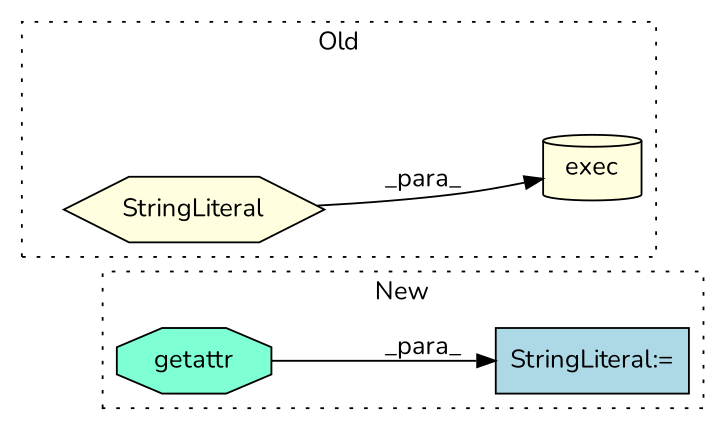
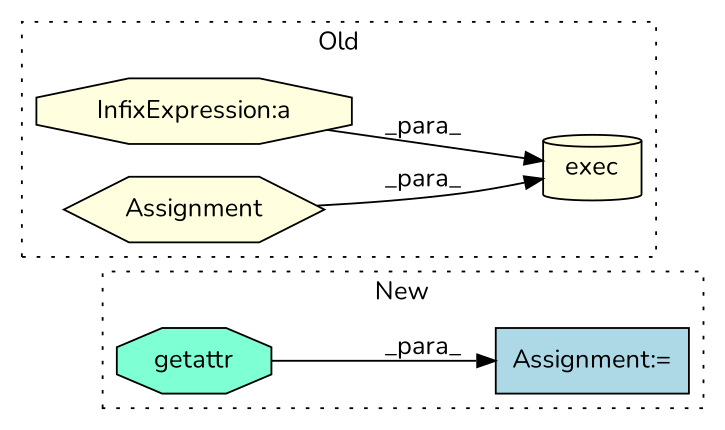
  digraph {
    fontname=Nunito
    rankdir=LR
    node [a=32 fillcolor=lightyellow fontname=Nunito shape=octagon style=filled]
    edge [fontname=Nunito]
    n1 [fillcolor=aquamarine l="8,1" label=getattr s="5703,5736"]
-   n2 [a=7 fillcolor=lightblue l=1 label="StringLiteral:=" s=5702 shape=box]
+   n2 [a=7 fillcolor=lightblue l=1 label="Assignment:=" s=5702 shape=box]
    n3 [l="5,1" label=exec s="5701,5739" shape=cylinder]
-   n5 [a=45 l=16 label=StringLiteral s=5706 shape=hexagon]
+   n4 [a=27 l=3 label="InfixExpression:a" s=5722]
+   n5 [a=45 l=16 label=Assignment s=5706 shape=hexagon]
    subgraph cluster_1 {
      label=New
      style=dotted
      n1
      n2
    }
    subgraph cluster_2 {
      label=Old
      style=dotted
      n3
+     n4
      n5
    }
    n1 -> n2 [label=_para_]
+   n4 -> n3 [label=_para_]
    n5 -> n3 [label=_para_]
  }
